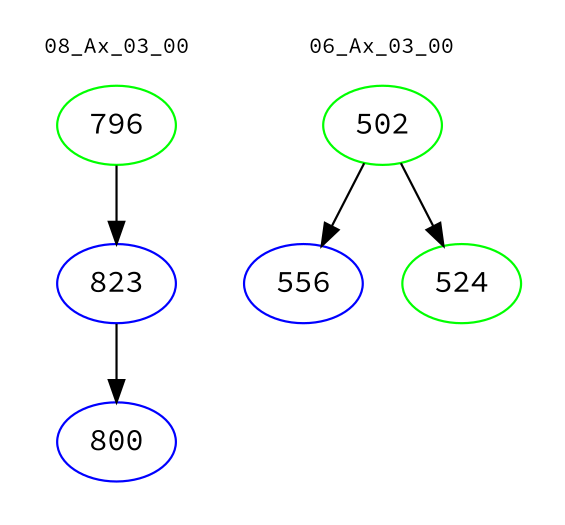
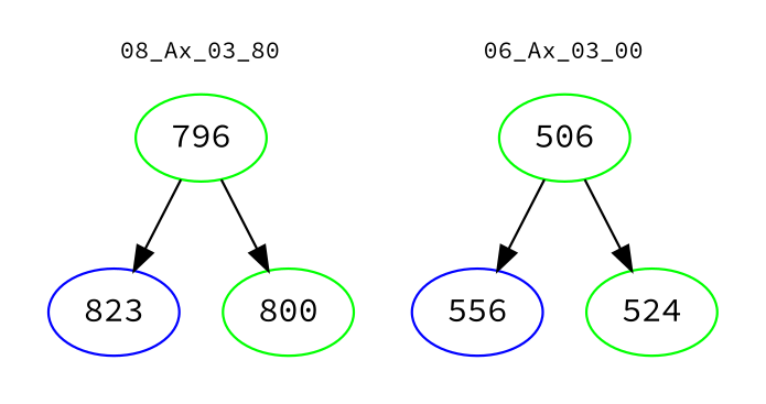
  digraph {
    fontname="Source Code Pro"
    node [color=green fontname="Source Code Pro"]
    edge [color=black fontname="Source Code Pro"]
    n1 [label=796]
    n2 [color=blue label=823]
-   n3 [color=blue label=800]
-   n4 [label=502]
+   n3 [label=800]
+   n4 [label=506]
    n5 [color=blue label=556]
    n6 [label=524]
    subgraph cluster_1 {
      color=white
      fontsize=10
-     label="08_Ax_03_00"
+     label="08_Ax_03_80"
      n1
      n2
      n3
    }
    subgraph cluster_2 {
      color=white
      fontsize=10
      label="06_Ax_03_00"
      n4
      n5
      n6
    }
    n1 -> n2
-   n2 -> n3
+   n1 -> n3
    n4 -> n5
    n4 -> n6
  }
